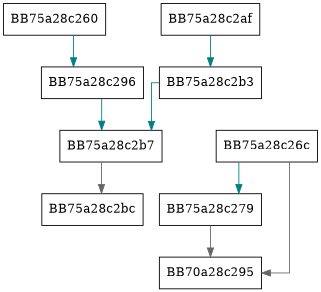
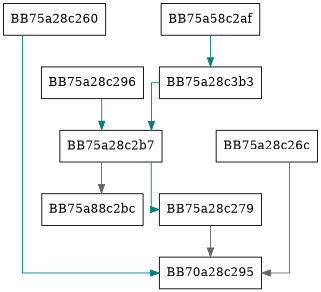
  digraph {
    splines=ortho
    node [shape=box]
    edge [color=teal]
    n1 [label=BB70a28c295]
    BB75a28c260
    BB75a28c26c
    BB75a28c279
    BB75a28c296
    BB75a28c2b7
-   BB75a28c2bc
-   BB75a28c2b3
-   BB75a28c2af
-   BB75a28c260 -> BB75a28c296
+   BB75a28c2bc [label=BB75a88c2bc]
+   BB75a28c2b3 [label=BB75a28c3b3]
+   BB75a28c2af [label=BB75a58c2af]
+   BB75a28c260 -> n1
    BB75a28c26c -> n1 [color=gray40]
-   BB75a28c26c -> BB75a28c279
+   BB75a28c2b7 -> BB75a28c279
    BB75a28c279 -> n1 [color=gray40]
    BB75a28c296 -> BB75a28c2b7
    BB75a28c2b7 -> BB75a28c2bc [color=gray40]
    BB75a28c2b3 -> BB75a28c2b7
    BB75a28c2af -> BB75a28c2b3
  }
